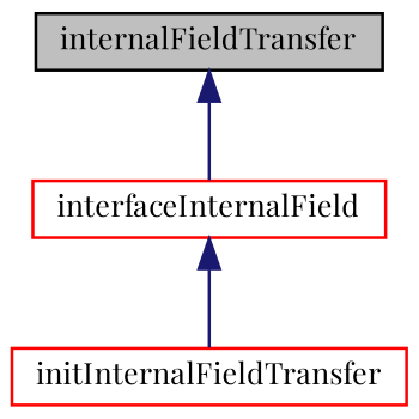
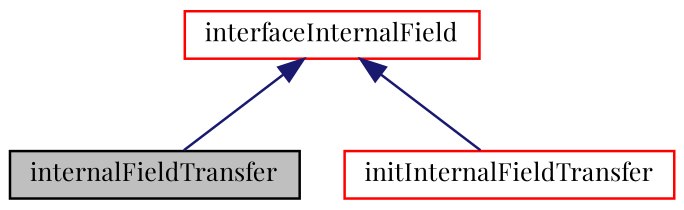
  digraph {
    fontname="Playfair Display"
    rankdir=TB
    node [color=red fontname="Playfair Display" fontsize=10 shape=record]
    edge [color=midnightblue dir=back fontname="Playfair Display" fontsize=10 labelfontname=FreeSans labelfontsize=10 style=solid]
    n1 [color=black fillcolor=grey75 fontcolor=black height=0.2 label=internalFieldTransfer style=filled width=0.4]
    n2 [height=0.2 label=interfaceInternalField width=0.4]
    n3 [height=0.2 label=initInternalFieldTransfer width=0.4]
-   n1 -> n2
+   n2 -> n1
    n2 -> n3
  }
